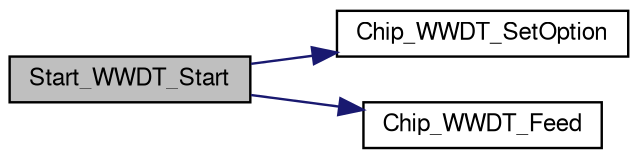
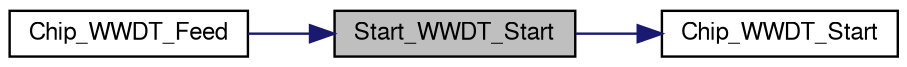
  digraph {
    rankdir=LR
    node [color=black fillcolor=white fontname=FreeSans fontsize=10 shape=record style=filled]
    edge [color=midnightblue fontname=FreeSans fontsize=10 labelfontname=FreeSans labelfontsize=10 style=solid]
    n1 [fillcolor=grey75 fontcolor=black height=0.2 label=Start_WWDT_Start width=0.4]
-   n2 [height=0.2 label=Chip_WWDT_SetOption width=0.4]
+   n2 [height=0.2 label=Chip_WWDT_Start width=0.4]
    n3 [height=0.2 label=Chip_WWDT_Feed width=0.4]
    n1 -> n2
-   n1 -> n3
+   n3 -> n1
  }
